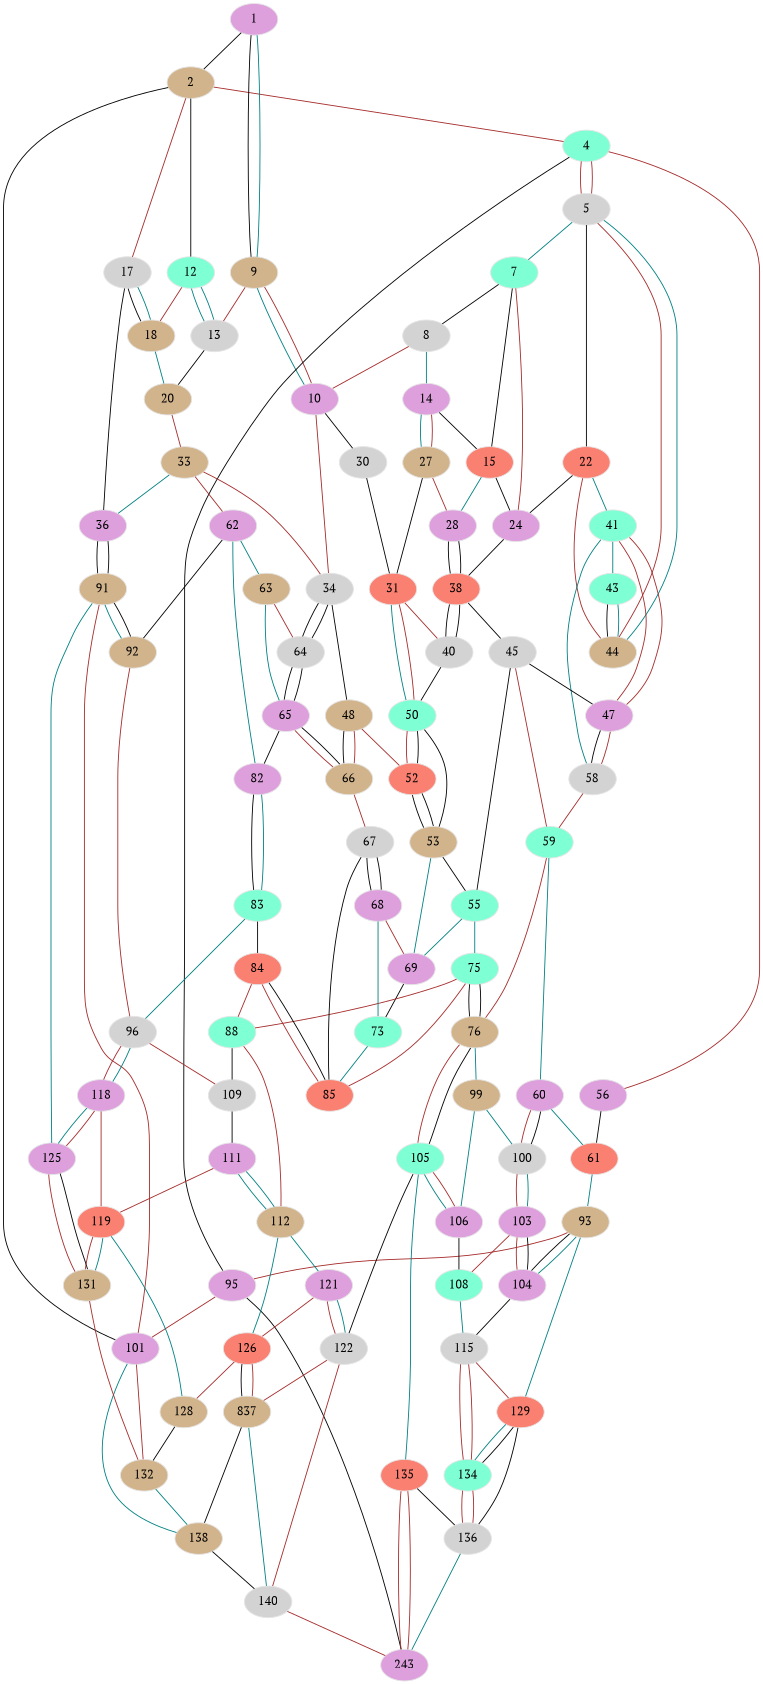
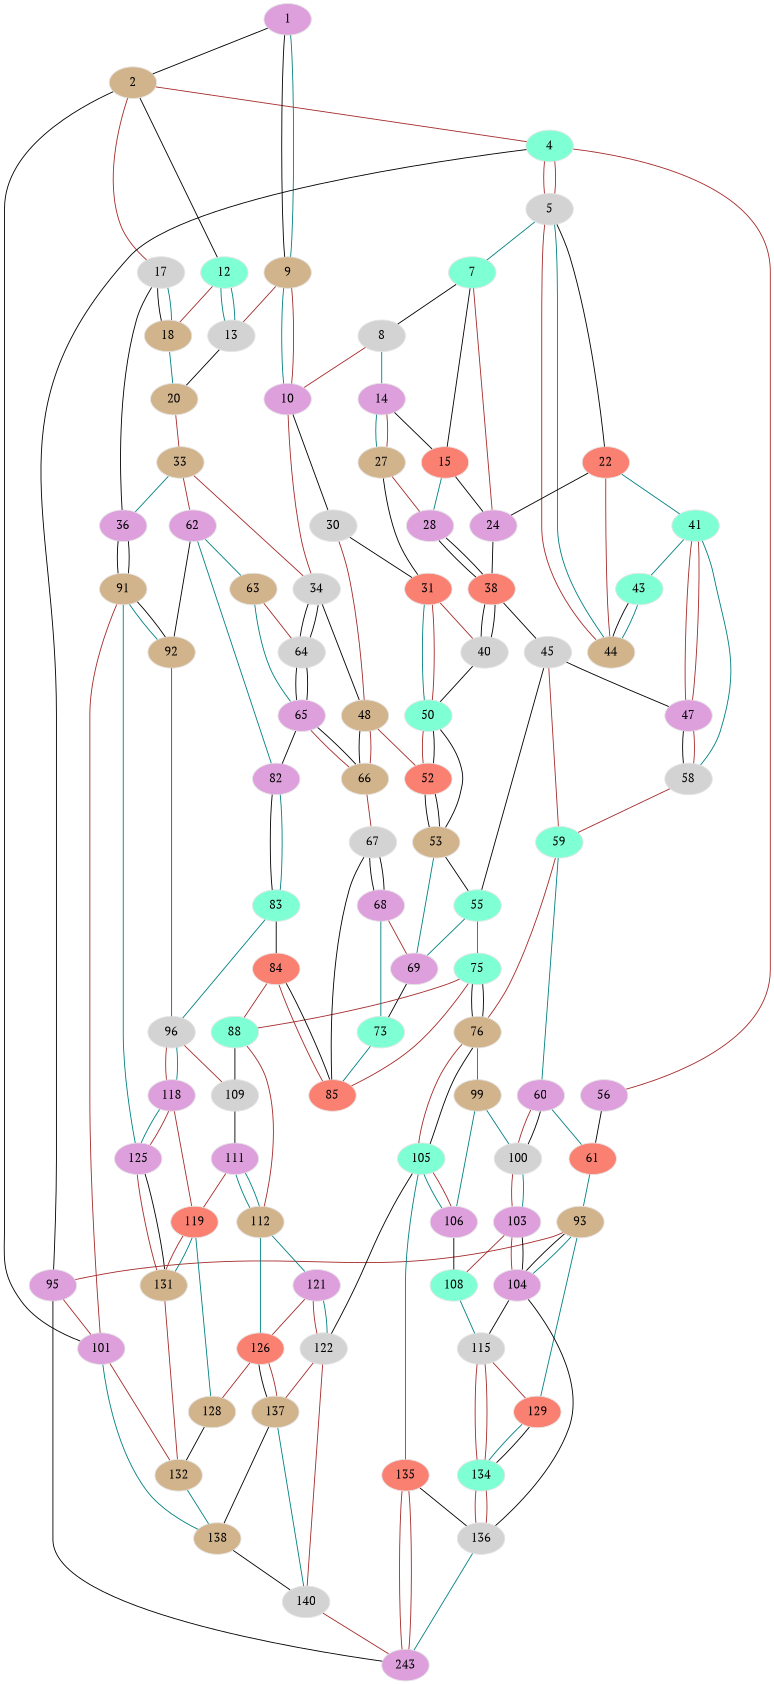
  graph {
    fontname="PT Serif"
    node [color=gray90 fillcolor=plum fontname="PT Serif" style=filled]
    edge [color=black fontname="PT Serif"]
    2 [fillcolor=tan super="+3"]
    1
    9 [fillcolor=tan]
    4 [fillcolor=aquamarine]
    12 [fillcolor=aquamarine]
    17 [fillcolor=lightgrey]
    101 [super="+144"]
    10 [super="+29"]
    13 [fillcolor=lightgrey]
    5 [fillcolor=lightgrey super="+6"]
    56 [super="+57"]
    95
    18 [fillcolor=tan super="+19"]
    36
    132 [fillcolor=tan super="+133"]
    138 [fillcolor=tan super="+145"]
    7 [fillcolor=aquamarine super="+16"]
    22 [fillcolor=salmon super="+23"]
    44 [fillcolor=tan]
    61 [fillcolor=salmon super="+79"]
    n21 [label=243 super="+146"]
    8 [fillcolor=lightgrey super="+11"]
    15 [fillcolor=salmon super="+26"]
    24 [super="+25"]
    41 [fillcolor=aquamarine super="+42"]
    14
    28
    38 [fillcolor=salmon super="+39"]
    30 [fillcolor=lightgrey]
    34 [fillcolor=lightgrey super="+35"]
    27 [fillcolor=tan]
    20 [fillcolor=tan super="+21"]
    31 [fillcolor=salmon super="+32"]
    48 [fillcolor=tan super="+49"]
    64 [fillcolor=lightgrey]
    33 [fillcolor=tan super="+37"]
    91 [fillcolor=tan super="+102"]
    62 [super="+81"]
    43 [fillcolor=aquamarine]
    47
    58 [fillcolor=lightgrey]
    40 [fillcolor=lightgrey]
    45 [fillcolor=lightgrey super="+46"]
    50 [fillcolor=aquamarine super="+51"]
    52 [fillcolor=salmon]
    66 [fillcolor=tan]
    53 [fillcolor=tan super="+54"]
    63 [fillcolor=tan]
    82
    92 [fillcolor=tan]
    65 [super="+80"]
    125
    55 [fillcolor=aquamarine super="+71"]
    59 [fillcolor=aquamarine super="+74"]
    69 [super="+70"]
    75 [fillcolor=aquamarine super="+90"]
    60
    76 [fillcolor=tan super="+77"]
    67 [fillcolor=lightgrey super="+78"]
    73 [fillcolor=aquamarine]
    85 [fillcolor=salmon super="+86"]
    88 [fillcolor=aquamarine super="+89"]
    93 [fillcolor=tan super="+94"]
    100 [fillcolor=lightgrey]
    99 [fillcolor=tan]
    105 [fillcolor=aquamarine super="+124"]
    103
    104
    129 [fillcolor=salmon super="+130"]
    83 [fillcolor=aquamarine super="+98"]
    96 [fillcolor=lightgrey super="+97"]
    68 [super="+72"]
    109 [fillcolor=lightgrey super="+110"]
    112 [fillcolor=tan super="+113"]
    106 [super="+107"]
    122 [fillcolor=lightgrey super="+123"]
    135 [fillcolor=salmon]
    84 [fillcolor=salmon super="+87"]
    118
    111 [super="+117"]
    121
    126 [fillcolor=salmon super="+127"]
    131 [fillcolor=tan]
    115 [fillcolor=lightgrey super="+116"]
    134 [fillcolor=aquamarine]
    136 [fillcolor=lightgrey super="+141"]
    119 [fillcolor=salmon super="+120"]
    108 [fillcolor=aquamarine super="+114"]
    140 [fillcolor=lightgrey super="+142"]
-   137 [fillcolor=tan super="+139" label=837]
+   137 [fillcolor=tan super="+139"]
    128 [fillcolor=tan]
    2 -- 4 [color=brown]
    2 -- 12
    2 -- 17 [color=brown]
    2 -- 101
    1 -- 2
    1 -- 9
    1 -- 9 [color=teal]
    9 -- 10 [color=teal]
    9 -- 10 [color=brown]
    9 -- 13 [color=brown]
    4 -- 5 [color=brown]
    4 -- 5 [color=brown]
    4 -- 56 [color=brown]
    4 -- 95
    12 -- 13 [color=teal]
    12 -- 13 [color=teal]
    12 -- 18 [color=brown]
    17 -- 18
    17 -- 18 [color=teal]
    17 -- 36
    101 -- 132 [color=brown]
    101 -- 138 [color=teal]
    10 -- 30
    10 -- 34 [color=brown]
    13 -- 20
    5 -- 7 [color=teal]
    5 -- 22
    5 -- 44 [color=brown]
    5 -- 44 [color=teal]
    56 -- 61 [weight=2]
    95 -- 101 [color=brown]
    95 -- n21
    18 -- 20 [color=teal weight=2]
    36 -- 91
    36 -- 91
    132 -- 138 [color=teal]
    138 -- 140
    7 -- 8
    7 -- 15
    7 -- 24 [color=brown]
    22 -- 44 [color=brown]
    22 -- 24
    22 -- 41 [color=teal]
    61 -- 93 [color=teal]
    8 -- 10 [color=brown]
    8 -- 14 [color=teal]
    15 -- 24
    15 -- 28 [color=teal]
    24 -- 38
    41 -- 43 [color=teal]
    41 -- 47 [color=brown]
    41 -- 47 [color=brown]
    41 -- 58 [color=teal]
    14 -- 15
    14 -- 27 [color=teal]
    14 -- 27 [color=brown]
    28 -- 38
    28 -- 38
    38 -- 40
    38 -- 40
    38 -- 45
    30 -- 31
+   30 -- 48 [color=brown]
    34 -- 48
    34 -- 64
    34 -- 64
    27 -- 28 [color=brown]
    27 -- 31
    20 -- 33 [color=brown]
    31 -- 40 [color=brown]
    31 -- 50 [color=teal]
    31 -- 50 [color=brown]
    48 -- 52 [color=brown]
    48 -- 66
    48 -- 66 [color=brown]
    64 -- 65
    64 -- 65
    33 -- 36 [color=teal]
    33 -- 34 [color=brown]
    33 -- 62 [color=brown]
    91 -- 101 [color=brown]
    91 -- 92 [color=teal]
    91 -- 92
    91 -- 125 [color=teal]
    62 -- 63 [color=teal]
    62 -- 82 [color=teal]
    62 -- 92
    43 -- 44
    43 -- 44 [color=teal]
    47 -- 58
    47 -- 58 [color=brown]
    58 -- 59 [color=brown]
    40 -- 50
    45 -- 47
    45 -- 55
    45 -- 59 [color=brown]
    50 -- 52 [color=brown]
    50 -- 52
    50 -- 53
    52 -- 53
    52 -- 53
    66 -- 67 [color=brown]
    53 -- 55
    53 -- 69 [color=teal]
    63 -- 64 [color=brown]
    63 -- 65 [color=teal]
    82 -- 83
    82 -- 83 [color=teal]
    92 -- 96 [color=brown]
    65 -- 66 [color=brown]
    65 -- 66
    65 -- 82
    125 -- 131 [color=brown]
    125 -- 131
    55 -- 69 [color=teal]
    55 -- 75 [color=teal]
    59 -- 60 [color=teal]
    59 -- 76 [color=brown]
    69 -- 73
    75 -- 76
    75 -- 76
    75 -- 85 [color=brown]
    75 -- 88 [color=brown]
    60 -- 61 [color=teal]
    60 -- 100 [color=brown]
    60 -- 100
    76 -- 99 [color=teal]
    76 -- 105 [color=brown]
    76 -- 105
    67 -- 85
    67 -- 68 [weight=2]
    67 -- 68
    73 -- 85 [color=teal]
    88 -- 109
    88 -- 112 [color=brown]
    93 -- 95 [color=brown]
    93 -- 104
    93 -- 104 [color=teal]
    93 -- 129 [color=teal]
    100 -- 103 [color=brown]
    100 -- 103 [color=teal]
    99 -- 100 [color=teal]
    99 -- 106 [color=teal]
    105 -- 106 [color=teal]
    105 -- 106 [color=brown]
    105 -- 122
    105 -- 135 [color=teal]
    103 -- 104 [color=brown]
    103 -- 104
    103 -- 108 [color=brown]
    104 -- 115
    129 -- 134 [color=teal]
    129 -- 134
-   129 -- 136
+   104 -- 136
    83 -- 96 [color=teal]
    83 -- 84 [weight=2]
    96 -- 109 [color=brown]
    96 -- 118 [color=brown]
    96 -- 118 [color=teal]
    68 -- 69 [color=brown]
    68 -- 73 [color=teal]
    109 -- 111 [weight=2]
    112 -- 121 [color=teal]
    112 -- 126 [color=teal]
    106 -- 108 [weight=2]
    122 -- 140 [color=brown]
    122 -- 137 [color=brown]
    135 -- n21 [color=brown]
    135 -- n21 [color=brown]
    135 -- 136
    84 -- 85 [color=brown]
    84 -- 85
    84 -- 88 [color=brown]
    118 -- 125 [color=teal]
    118 -- 125 [color=brown]
    118 -- 119 [color=brown]
    111 -- 112 [color=teal]
    111 -- 112 [color=teal]
    111 -- 119 [color=brown]
    121 -- 122 [color=brown]
    121 -- 122 [color=teal]
    121 -- 126 [color=brown]
    126 -- 137
    126 -- 137 [color=brown]
    126 -- 128 [color=brown]
    131 -- 132 [color=brown]
    115 -- 129 [color=brown]
    115 -- 134 [color=brown]
    115 -- 134 [color=brown]
    134 -- 136 [color=brown]
    134 -- 136 [color=brown]
    136 -- n21 [color=teal]
    119 -- 131 [color=brown]
    119 -- 131 [color=teal]
    119 -- 128 [color=teal]
    108 -- 115 [color=teal]
    140 -- n21 [color=brown]
    137 -- 138
    137 -- 140 [color=teal]
    128 -- 132
  }
